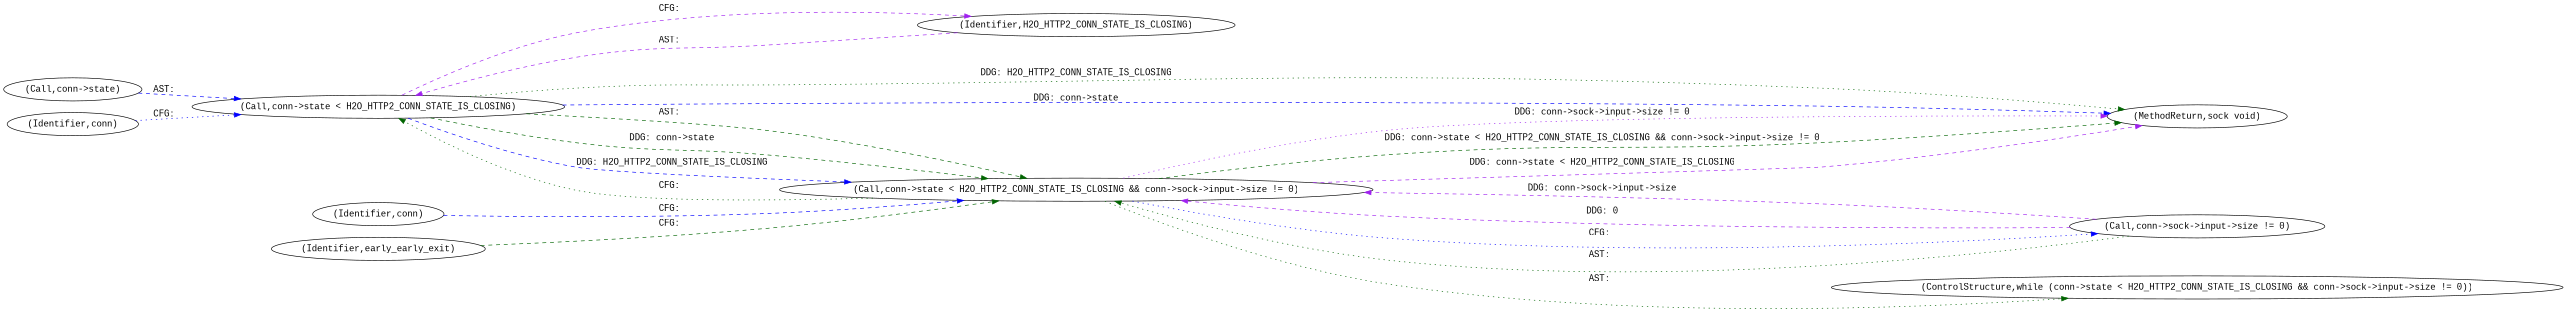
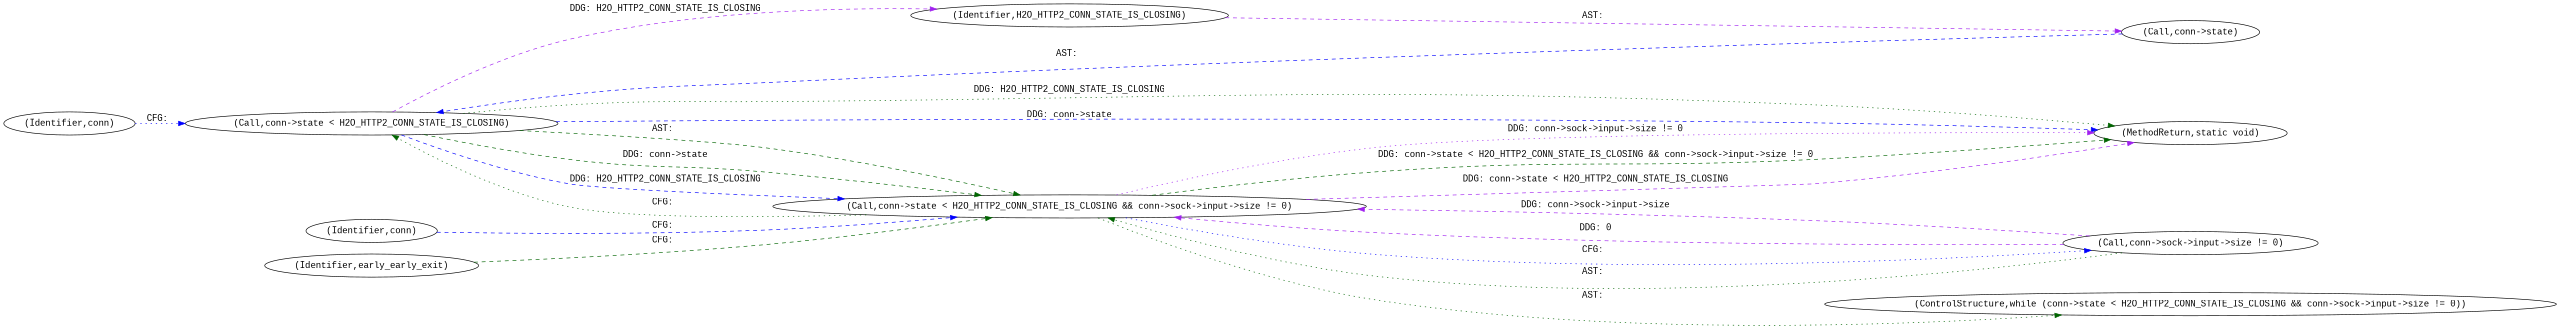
  digraph {
    fontname="Liberation Mono"
    rankdir=LR
    node [fontname="Liberation Mono"]
    edge [color=darkgreen fontname="Liberation Mono" style=dashed]
    n1 [label="(Call,conn->state < H2O_HTTP2_CONN_STATE_IS_CLOSING)"]
    n2 [label="(Call,conn->state < H2O_HTTP2_CONN_STATE_IS_CLOSING && conn->sock->input->size != 0)"]
-   n3 [label="(MethodReturn,sock void)"]
+   n3 [label="(MethodReturn,static void)"]
    n4 [label="(Identifier,H2O_HTTP2_CONN_STATE_IS_CLOSING)"]
    n5 [label="(ControlStructure,while (conn->state < H2O_HTTP2_CONN_STATE_IS_CLOSING && conn->sock->input->size != 0))"]
    n6 [label="(Call,conn->sock->input->size != 0)"]
    n7 [label="(Identifier,conn)"]
    n8 [label="(Call,conn->state)"]
    n9 [label="(Identifier,conn)"]
    n10 [label="(Identifier,early_early_exit)"]
    n1 -> n2 [label="AST: "]
    n1 -> n2 [label="DDG: conn->state"]
    n1 -> n2 [color=blue label="DDG: H2O_HTTP2_CONN_STATE_IS_CLOSING"]
    n1 -> n3 [label="DDG: H2O_HTTP2_CONN_STATE_IS_CLOSING" style=dotted]
    n1 -> n3 [color=blue label="DDG: conn->state"]
-   n1 -> n4 [color=purple label="CFG: "]
+   n1 -> n4 [color=purple label="DDG: H2O_HTTP2_CONN_STATE_IS_CLOSING"]
    n2 -> n1 [label="CFG: " style=dotted]
    n2 -> n3 [color=purple label="DDG: conn->sock->input->size != 0" style=dotted]
    n2 -> n3 [label="DDG: conn->state < H2O_HTTP2_CONN_STATE_IS_CLOSING && conn->sock->input->size != 0"]
    n2 -> n3 [color=purple label="DDG: conn->state < H2O_HTTP2_CONN_STATE_IS_CLOSING"]
    n2 -> n5 [label="AST: " style=dotted]
    n2 -> n6 [color=blue label="CFG: " style=dotted]
-   n4 -> n1 [color=purple label="AST: "]
+   n4 -> n8 [color=purple label="AST: "]
    n6 -> n2 [label="AST: " style=dotted]
    n6 -> n2 [color=purple label="DDG: conn->sock->input->size"]
    n6 -> n2 [color=purple label="DDG: 0"]
    n7 -> n2 [color=blue label="CFG: "]
    n8 -> n1 [color=blue label="AST: "]
    n9 -> n1 [color=blue label="CFG: " style=dotted]
    n10 -> n2 [label="CFG: "]
  }
